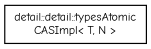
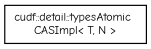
  digraph {
    rankdir=TB
    fontname="Comic Neue"
-   n1 [color=black fillcolor=white fontname="Comic Neue" fontsize=10 height=0.2 label="detail::detail::typesAtomic\lCASImpl\< T, N \>" shape=record style=filled width=0.4]
+   n1 [color=black fillcolor=white fontname="Comic Neue" fontsize=10 height=0.2 label="cudf::detail::typesAtomic\lCASImpl\< T, N \>" shape=record style=filled width=0.4]
  }
